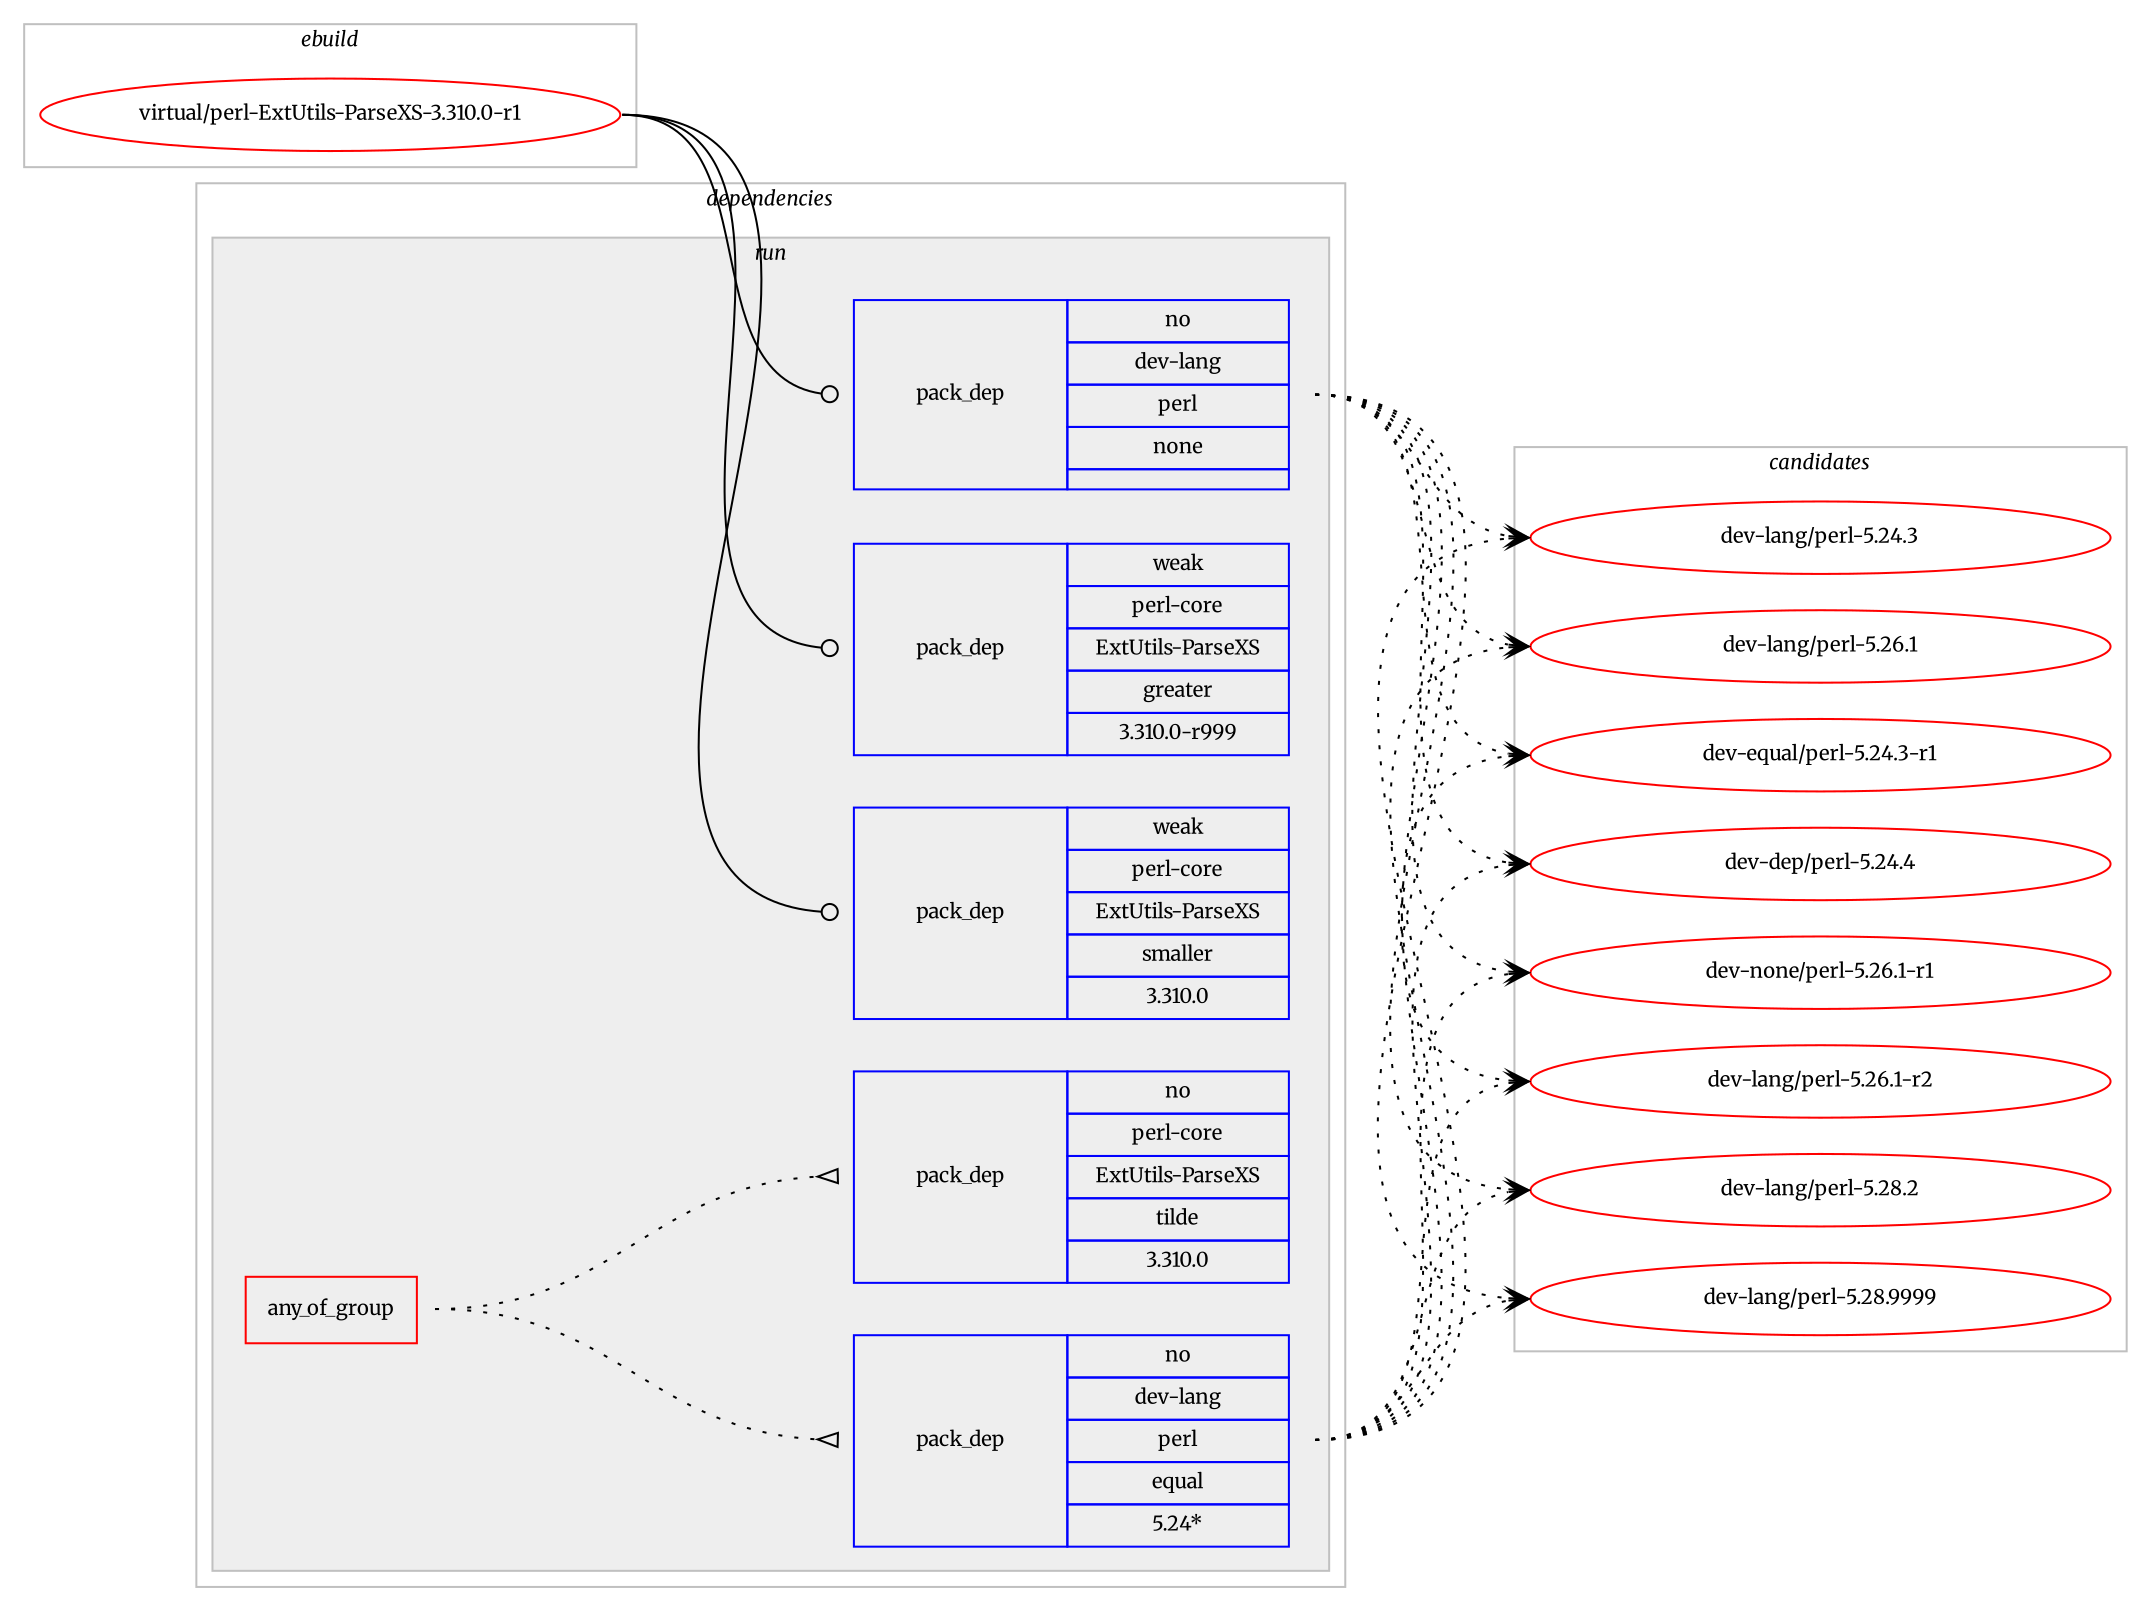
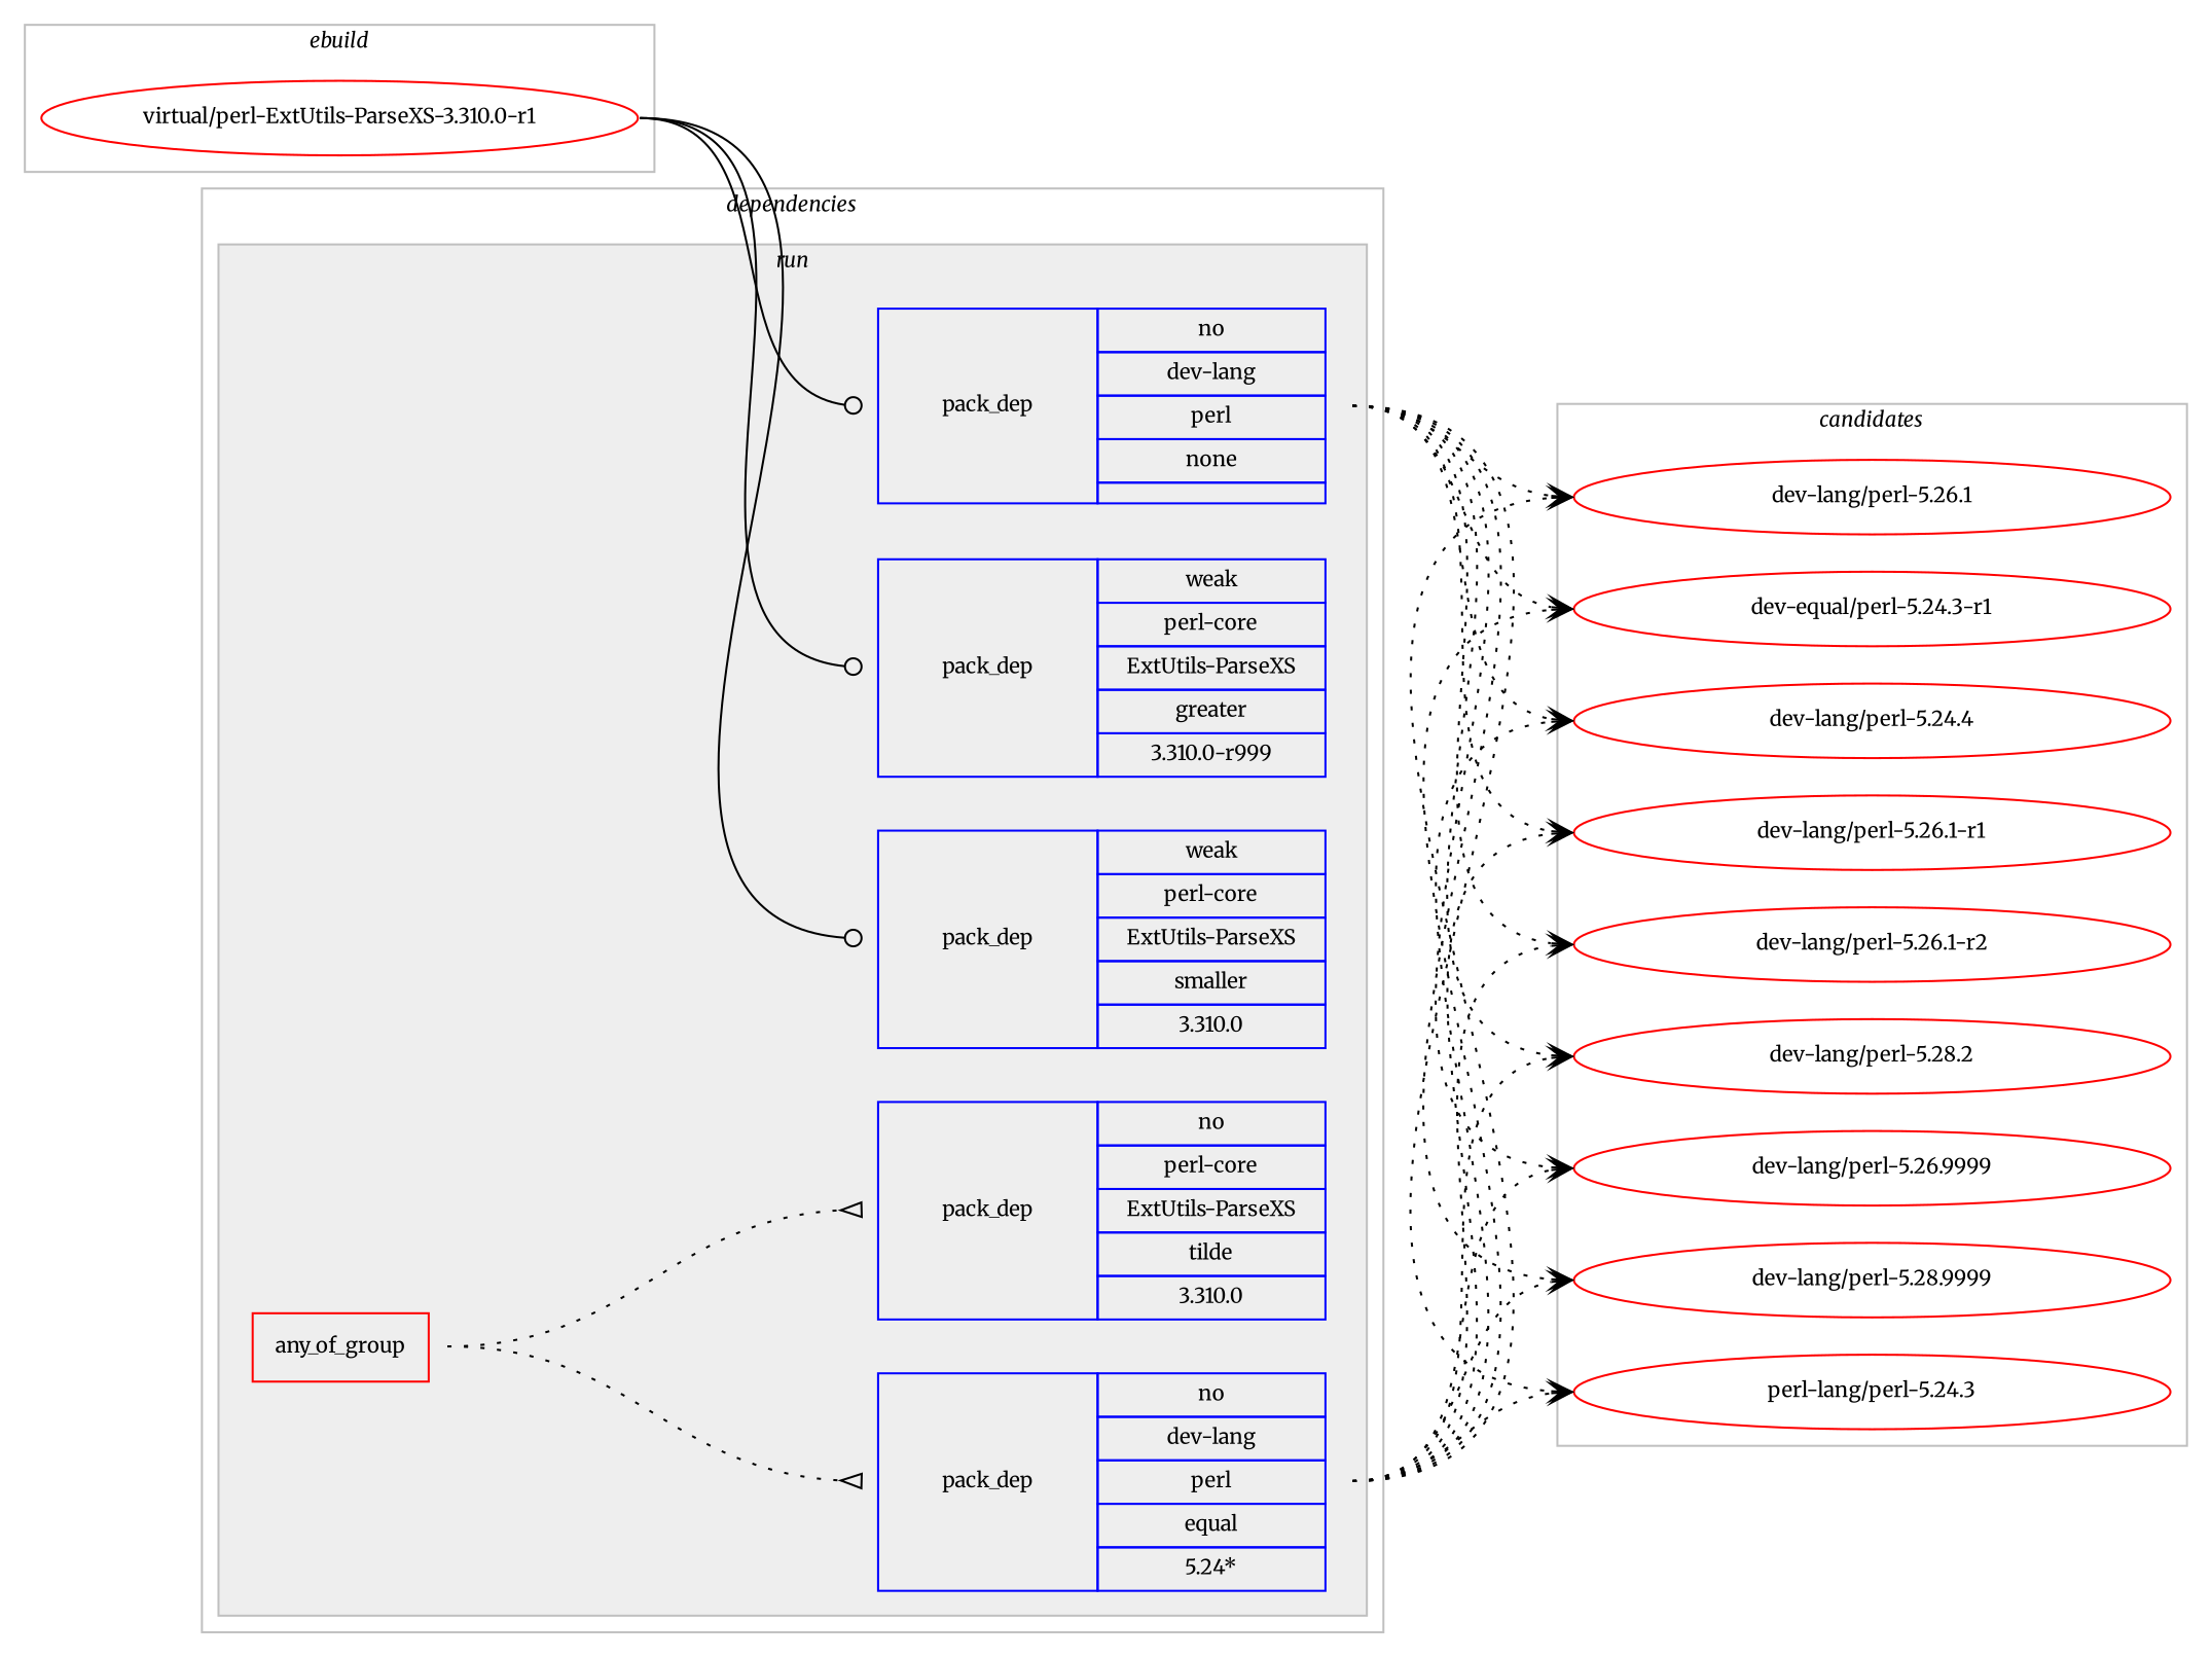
  digraph {
    compound=true
    concentrate=true
    fontname=Merriweather
    fontsize=10
    newrank=true
    rankdir=LR
    ranksep=1.5
    node [color=red fontname=Merriweather fontsize=10]
    edge [arrowhead=vee fontname=Merriweather headport=w style=dotted tailport=e weight=100]
    n1 [label="virtual/perl-ExtUtils-ParseXS-3.310.0-r1" width=4]
    n2 [color=blue label=<<TABLE BORDER="0" CELLBORDER="1" CELLSPACING="0" CELLPADDING="4" WIDTH="220"><TR><TD ROWSPAN="6" CELLPADDING="30">pack_dep</TD></TR><TR><TD WIDTH="110">no</TD></TR><TR><TD>dev-lang</TD></TR><TR><TD>perl</TD></TR><TR><TD>equal</TD></TR><TR><TD>5.24*</TD></TR></TABLE>> shape=none]
    n3 [color=blue label=<<TABLE BORDER="0" CELLBORDER="1" CELLSPACING="0" CELLPADDING="4" WIDTH="220"><TR><TD ROWSPAN="6" CELLPADDING="30">pack_dep</TD></TR><TR><TD WIDTH="110">no</TD></TR><TR><TD>perl-core</TD></TR><TR><TD>ExtUtils-ParseXS</TD></TR><TR><TD>tilde</TD></TR><TR><TD>3.310.0</TD></TR></TABLE>> shape=none]
    n4 [label=<<TABLE BORDER="0" CELLBORDER="1" CELLSPACING="0" CELLPADDING="4"><TR><TD CELLPADDING="10">any_of_group</TD></TR></TABLE>> shape=none]
    n5 [color=blue label=<<TABLE BORDER="0" CELLBORDER="1" CELLSPACING="0" CELLPADDING="4" WIDTH="220"><TR><TD ROWSPAN="6" CELLPADDING="30">pack_dep</TD></TR><TR><TD WIDTH="110">no</TD></TR><TR><TD>dev-lang</TD></TR><TR><TD>perl</TD></TR><TR><TD>none</TD></TR><TR><TD></TD></TR></TABLE>> shape=none]
    n6 [color=blue label=<<TABLE BORDER="0" CELLBORDER="1" CELLSPACING="0" CELLPADDING="4" WIDTH="220"><TR><TD ROWSPAN="6" CELLPADDING="30">pack_dep</TD></TR><TR><TD WIDTH="110">weak</TD></TR><TR><TD>perl-core</TD></TR><TR><TD>ExtUtils-ParseXS</TD></TR><TR><TD>greater</TD></TR><TR><TD>3.310.0-r999</TD></TR></TABLE>> shape=none]
    n7 [color=blue label=<<TABLE BORDER="0" CELLBORDER="1" CELLSPACING="0" CELLPADDING="4" WIDTH="220"><TR><TD ROWSPAN="6" CELLPADDING="30">pack_dep</TD></TR><TR><TD WIDTH="110">weak</TD></TR><TR><TD>perl-core</TD></TR><TR><TD>ExtUtils-ParseXS</TD></TR><TR><TD>smaller</TD></TR><TR><TD>3.310.0</TD></TR></TABLE>> shape=none]
-   n8 [label="dev-lang/perl-5.24.3" width=4]
+   n8 [label="perl-lang/perl-5.24.3" width=4]
    n9 [label="dev-lang/perl-5.26.1" width=4]
    n10 [label="dev-equal/perl-5.24.3-r1" width=4]
-   n11 [label="dev-dep/perl-5.24.4" width=4]
-   n12 [label="dev-none/perl-5.26.1-r1" width=4]
+   n11 [label="dev-lang/perl-5.24.4" width=4]
+   n12 [label="dev-lang/perl-5.26.1-r1" width=4]
    n13 [label="dev-lang/perl-5.26.1-r2" width=4]
    n14 [label="dev-lang/perl-5.28.2" width=4]
+   n15 [label="dev-lang/perl-5.26.9999" width=4]
    n16 [label="dev-lang/perl-5.28.9999" width=4]
    subgraph cluster_1 {
      color=gray
      label=<<i>ebuild</i>>
      rank=same
      n1
    }
    subgraph cluster_2 {
      color=gray
      label=<<i>dependencies</i>>
      subgraph cluster_3 {
        color=gray
        fillcolor="#eeeeee"
        label=<<i>compile</i>>
        style=filled
      }
      subgraph cluster_4 {
        color=gray
        fillcolor="#eeeeee"
        label=<<i>compile and run</i>>
        style=filled
      }
      subgraph cluster_5 {
        color=gray
        fillcolor="#eeeeee"
        label=<<i>run</i>>
        style=filled
        subgraph sub_6 {
          color=gray
          fillcolor="#eeeeee"
          label=<<i>run</i>>
          style=filled
          n4
          subgraph sub_7 {
            color=gray
            fillcolor="#eeeeee"
            label=<<i>run</i>>
            style=filled
            n2
          }
          subgraph sub_8 {
            color=gray
            fillcolor="#eeeeee"
            label=<<i>run</i>>
            style=filled
            n3
          }
        }
        subgraph sub_9 {
          color=gray
          fillcolor="#eeeeee"
          label=<<i>run</i>>
          style=filled
          n5
        }
        subgraph sub_10 {
          color=gray
          fillcolor="#eeeeee"
          label=<<i>run</i>>
          style=filled
          n6
        }
        subgraph sub_11 {
          color=gray
          fillcolor="#eeeeee"
          label=<<i>run</i>>
          style=filled
          n7
        }
      }
    }
    subgraph cluster_12 {
      color=gray
      label=<<i>candidates</i>>
      rank=same
      subgraph sub_13 {
        color=black
        label=<<i>candidates</i>>
        nodesep=1
        rank=same
        n8
        n9
        n10
        n11
        n12
        n13
        n14
+       n15
        n16
      }
      subgraph sub_14 {
        color=black
        label=<<i>candidates</i>>
        nodesep=1
        rank=same
      }
      subgraph sub_15 {
        color=black
        label=<<i>candidates</i>>
        nodesep=1
        rank=same
        n8
        n9
        n10
        n11
        n12
        n13
        n14
+       n15
        n16
      }
      subgraph sub_16 {
        color=black
        label=<<i>candidates</i>>
        nodesep=1
        rank=same
      }
      subgraph sub_17 {
        color=black
        label=<<i>candidates</i>>
        nodesep=1
        rank=same
      }
    }
    n1 -> n5 [arrowhead=odot style=solid weight=20]
    n1 -> n6 [arrowhead=odot style=solid weight=20]
    n1 -> n7 [arrowhead=odot style=solid weight=20]
    n2 -> n8
    n2 -> n9
    n2 -> n10
    n2 -> n11
    n2 -> n12
    n2 -> n13
    n2 -> n14
+   n2 -> n15
    n2 -> n16
    n4 -> n2 [arrowhead=oinv weight=20]
    n4 -> n3 [arrowhead=oinv weight=20]
    n5 -> n8
    n5 -> n9
    n5 -> n10
    n5 -> n11
    n5 -> n12
    n5 -> n13
    n5 -> n14
+   n5 -> n15
    n5 -> n16
  }
